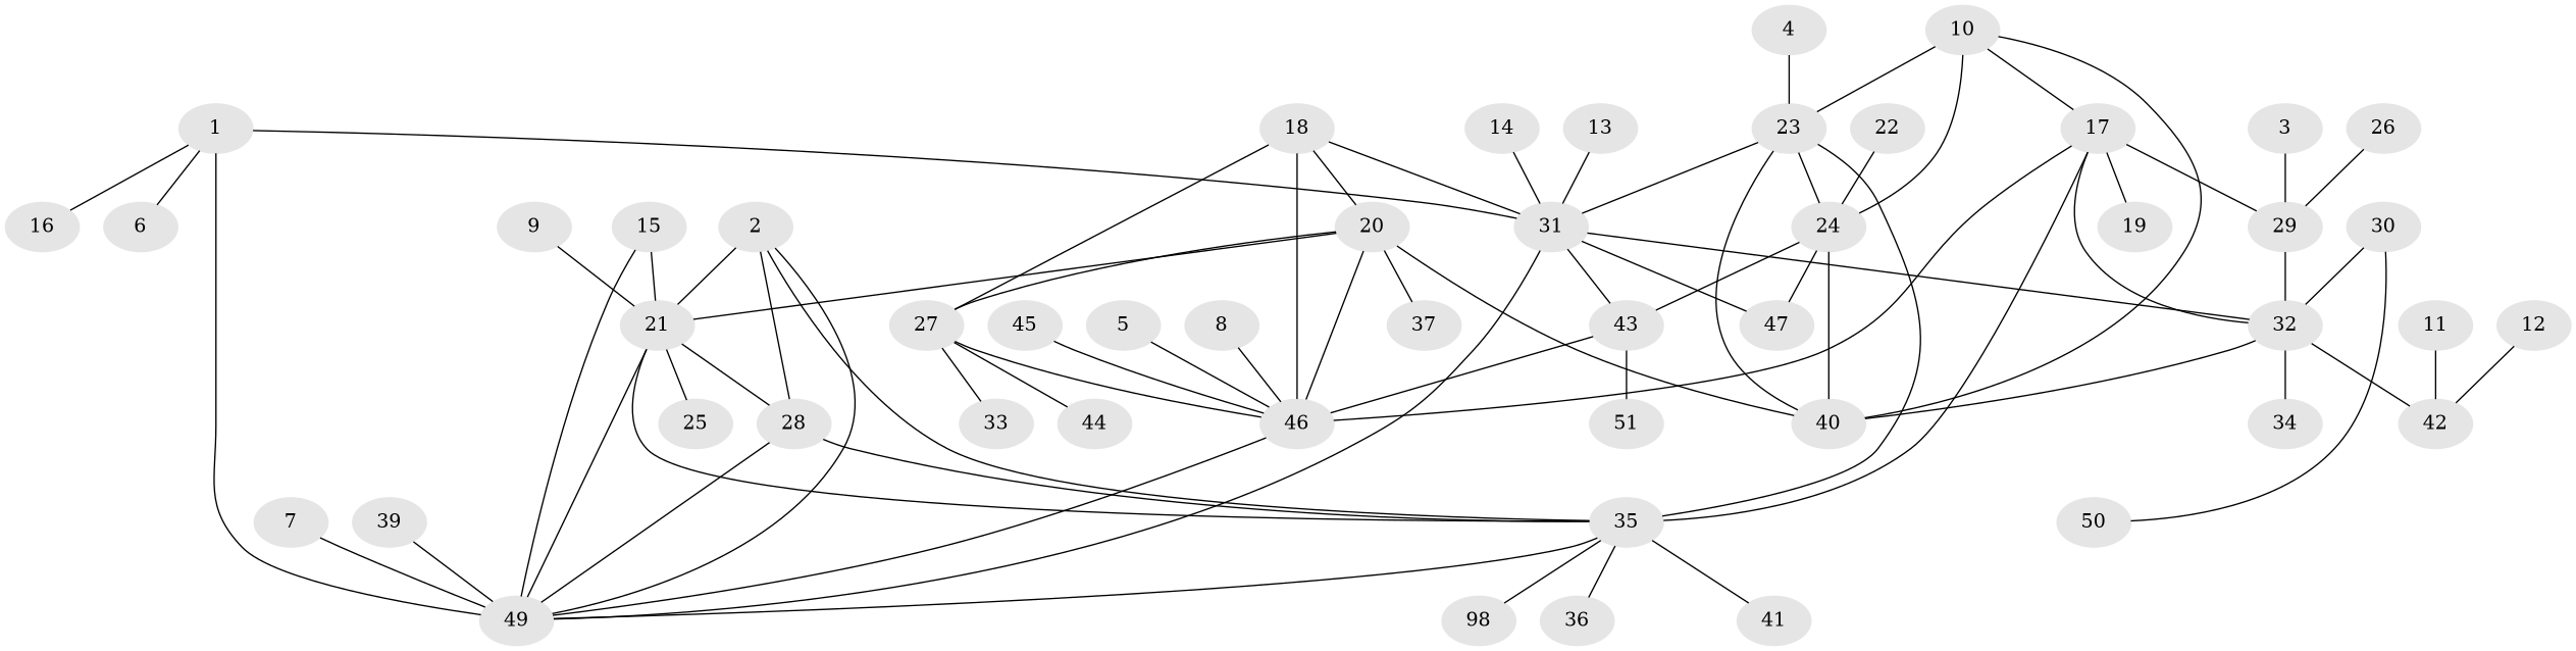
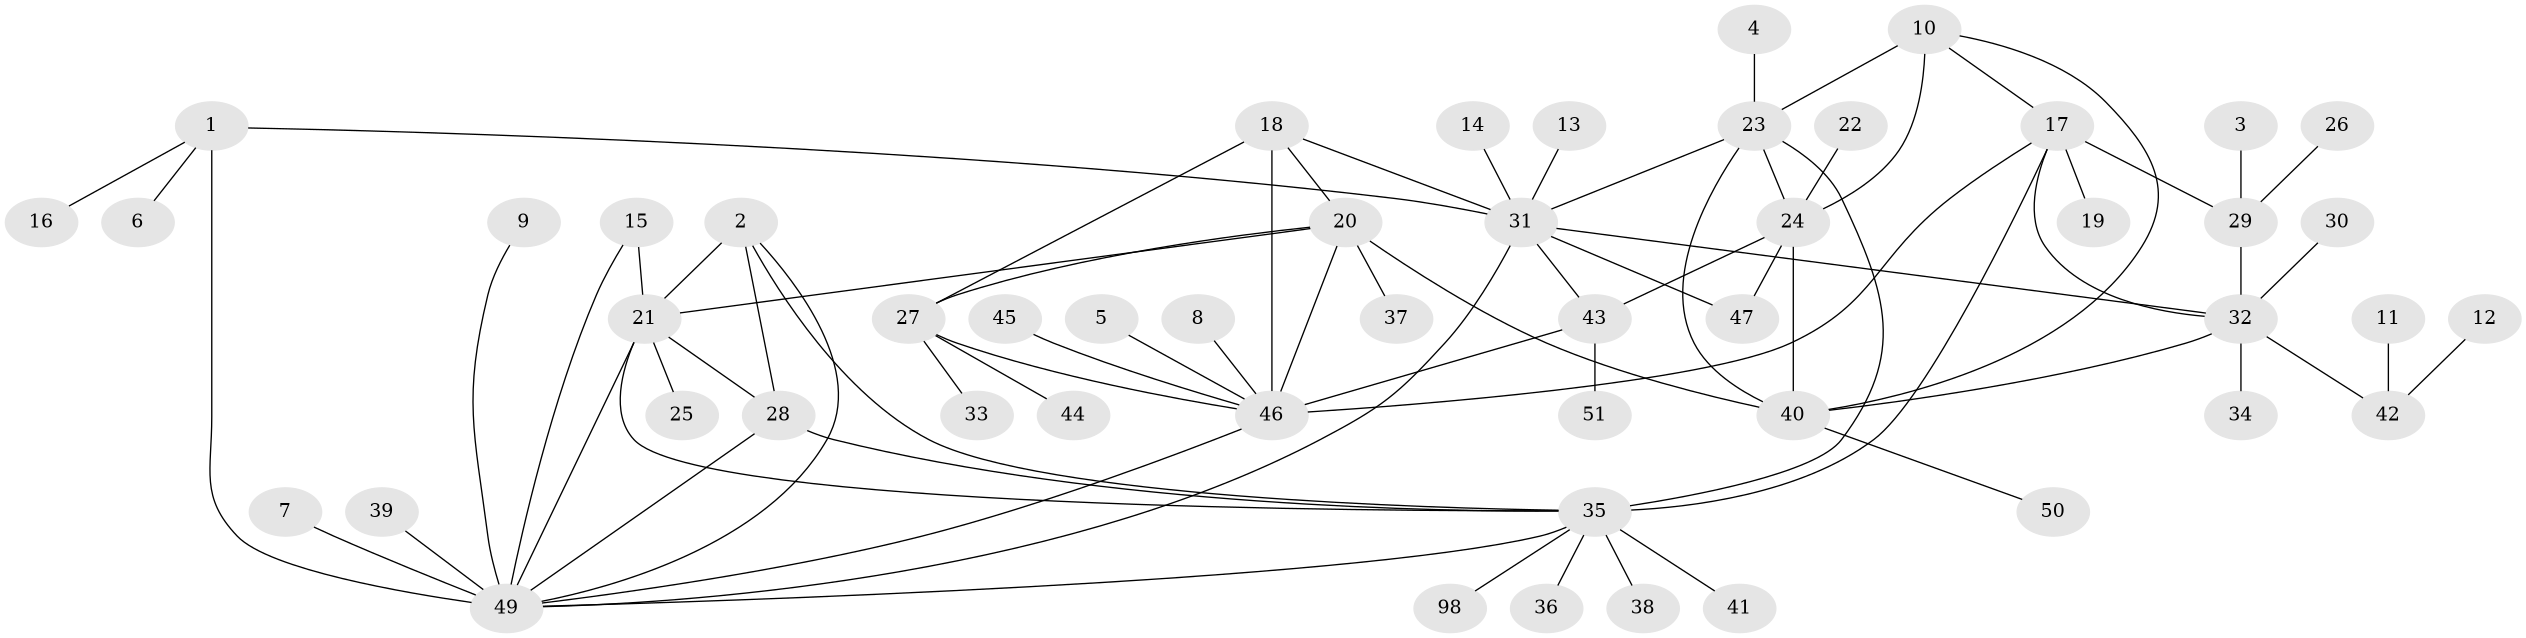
  graph {
    node [color=gray90 style=filled]
    edge [weight=1.0]
    1
    6
    16
    31
    49
    32
    43
    47
    2
    21
    28
    35
    25
    36
+   38
    41
    n17 [label=98]
    3
    29
    4
    23
    24
    40
    5
    46
    7
    8
    9
    10
    17
    19
    50
    11
    42
    12
    13
    14
    15
    34
    18
    20
    27
    37
    33
    44
    22
    51
    26
    30
    39
    45
    1 -- 6
    1 -- 16
    1 -- 31 [weight=3.0]
    1 -- 49 [weight=3.0]
    31 -- 49
    31 -- 32
    31 -- 43
    31 -- 47
    32 -- 40
    32 -- 42
    32 -- 34
    43 -- 46
    43 -- 51
    2 -- 49
    2 -- 21
    2 -- 28
    2 -- 35
    21 -- 49
    21 -- 28
    21 -- 35
    21 -- 25
    28 -- 49
    28 -- 35
    35 -- 49
    35 -- 36
+   35 -- 38
    35 -- 41
    35 -- n17
    3 -- 29
    29 -- 32 [weight=2.0]
    4 -- 23
    23 -- 31
    23 -- 35
    23 -- 24 [weight=2.0]
    23 -- 40
    24 -- 43
    24 -- 47
    24 -- 40 [weight=2.0]
-   30 -- 50
+   40 -- 50
    5 -- 46
    46 -- 49
    7 -- 49
    8 -- 46
-   9 -- 21
+   9 -- 49
    10 -- 23
    10 -- 24 [weight=2.0]
    10 -- 40
    10 -- 17
    17 -- 32 [weight=2.0]
    17 -- 35
    17 -- 29 [weight=5.0]
    17 -- 46 [weight=2.0]
    17 -- 19
    11 -- 42
    12 -- 42
    13 -- 31
    14 -- 31
    15 -- 49
    15 -- 21
    18 -- 31
    18 -- 46 [weight=2.0]
    18 -- 20
    18 -- 27
    20 -- 21
    20 -- 40
    20 -- 46 [weight=2.0]
    20 -- 27
    20 -- 37
    27 -- 46 [weight=2.0]
    27 -- 33
    27 -- 44
    22 -- 24
    26 -- 29
    30 -- 32
    39 -- 49
    45 -- 46
  }
